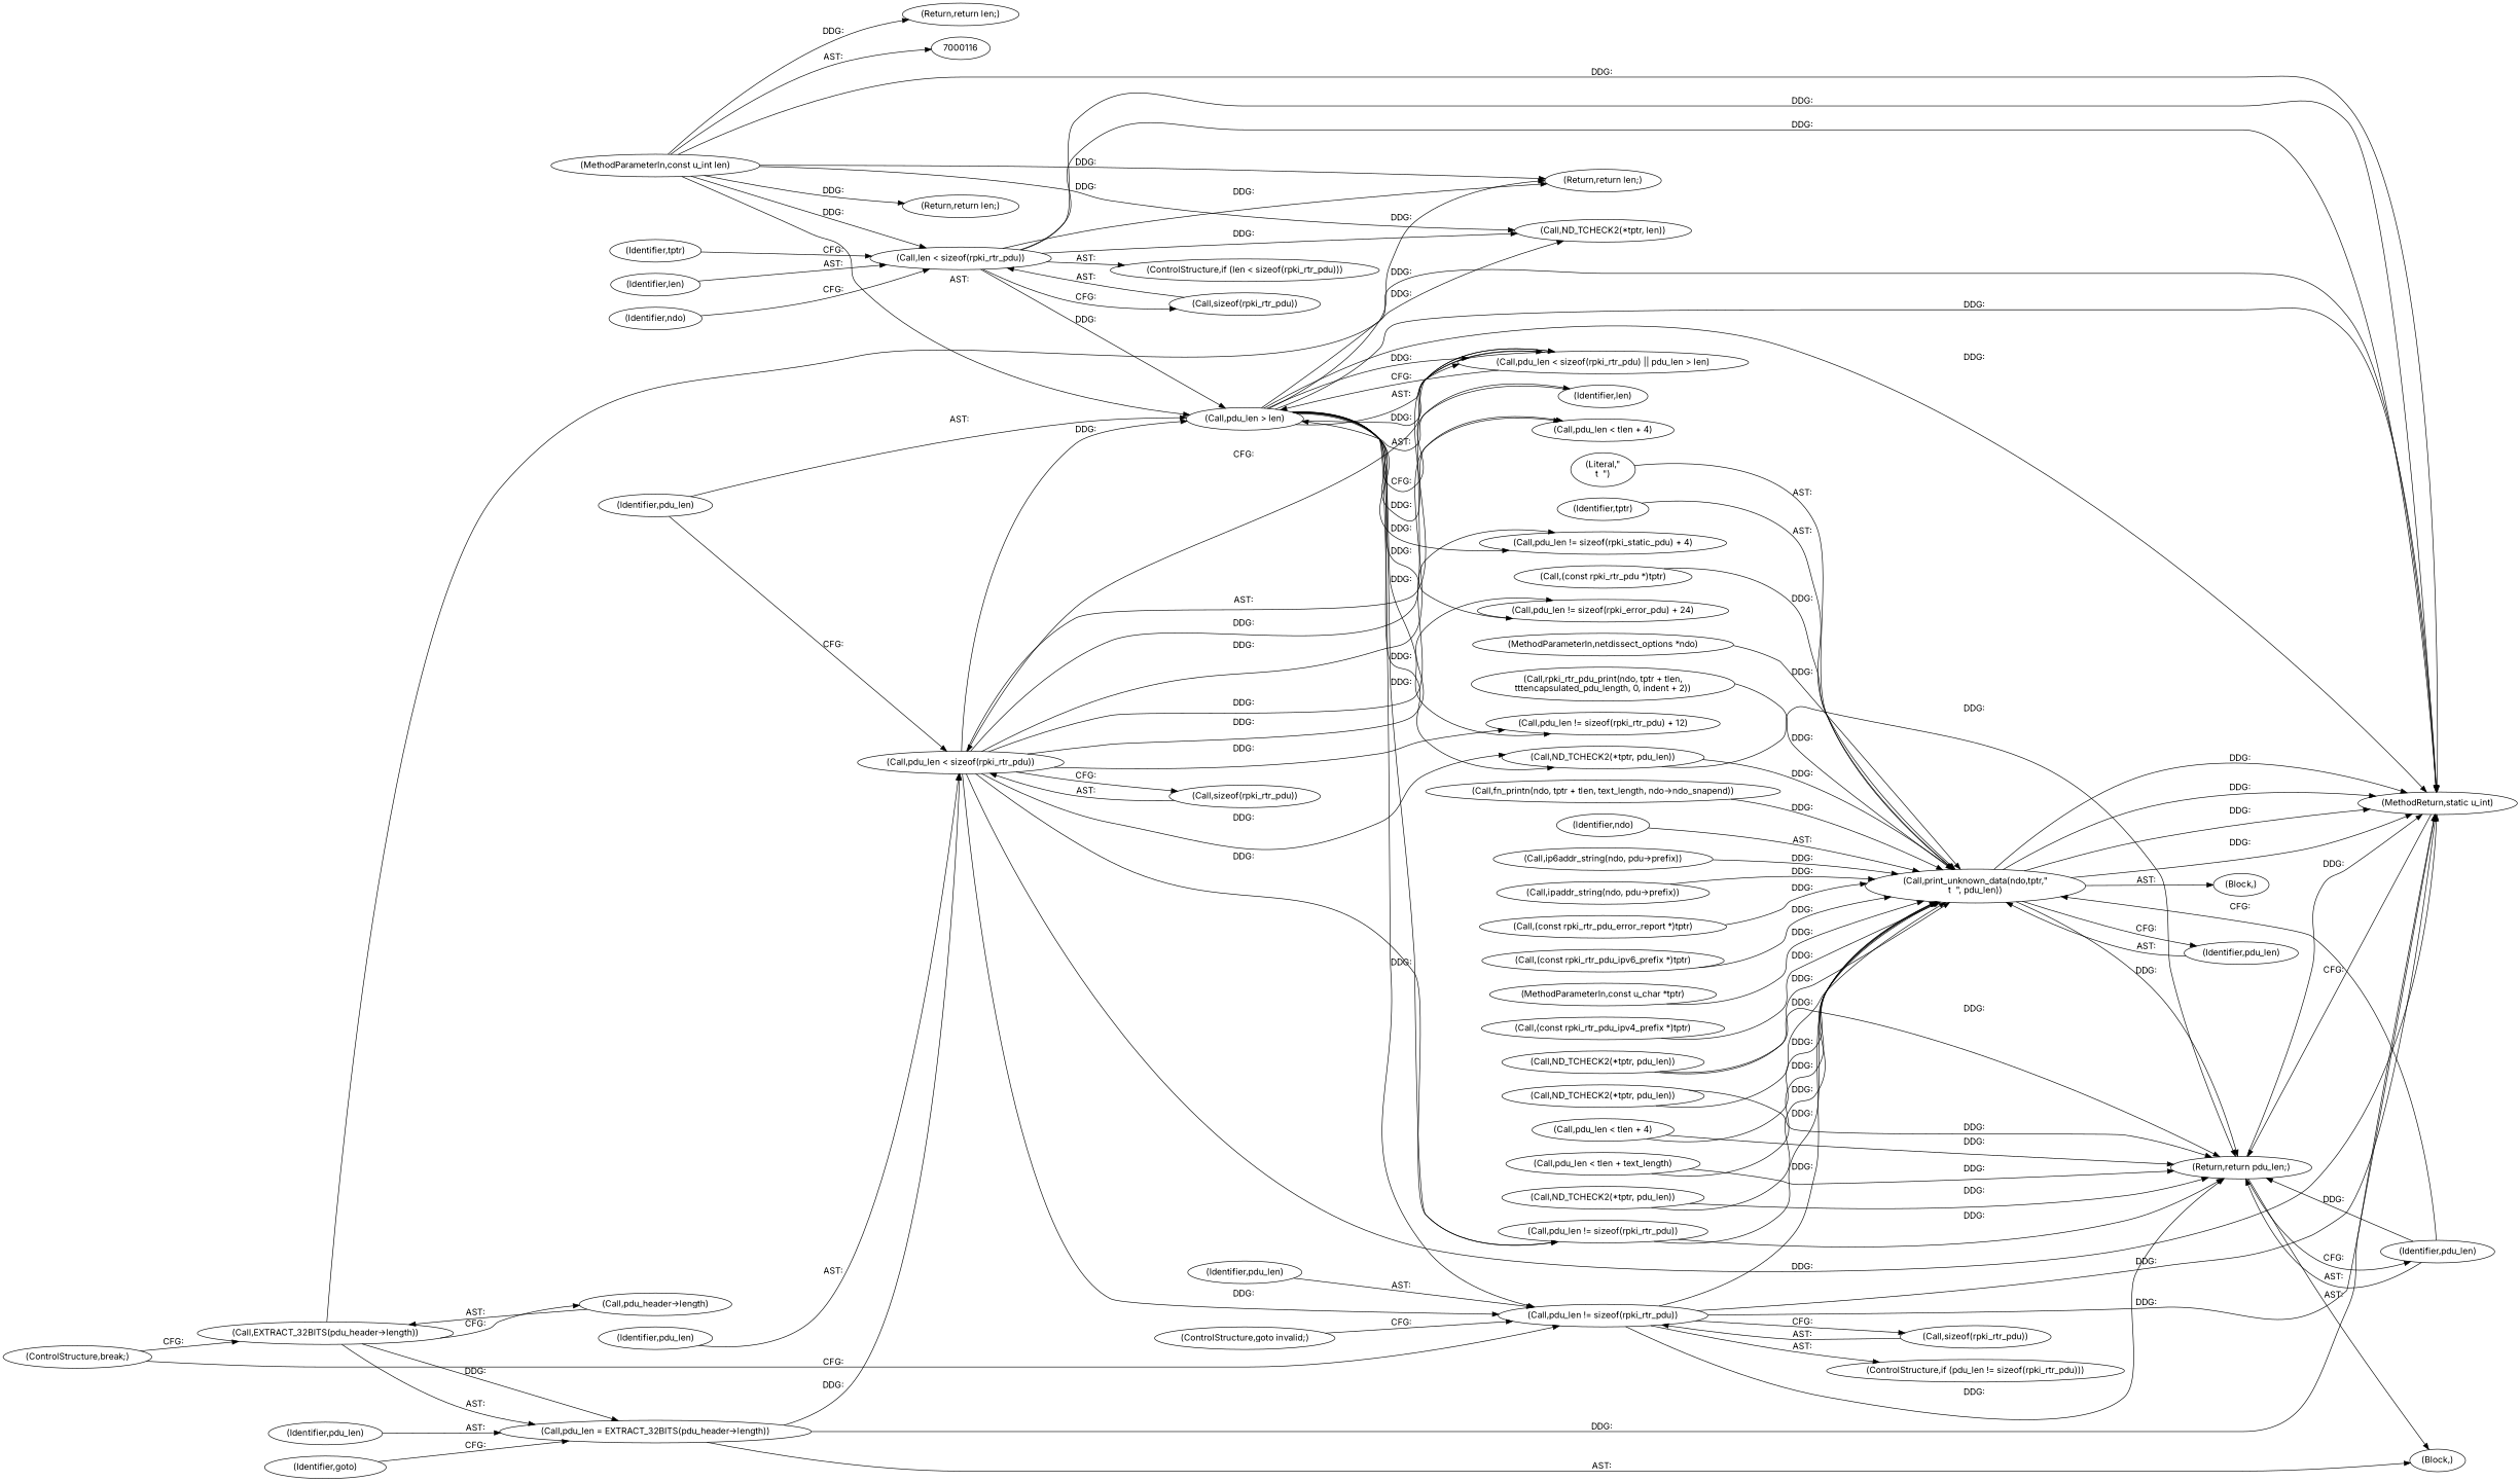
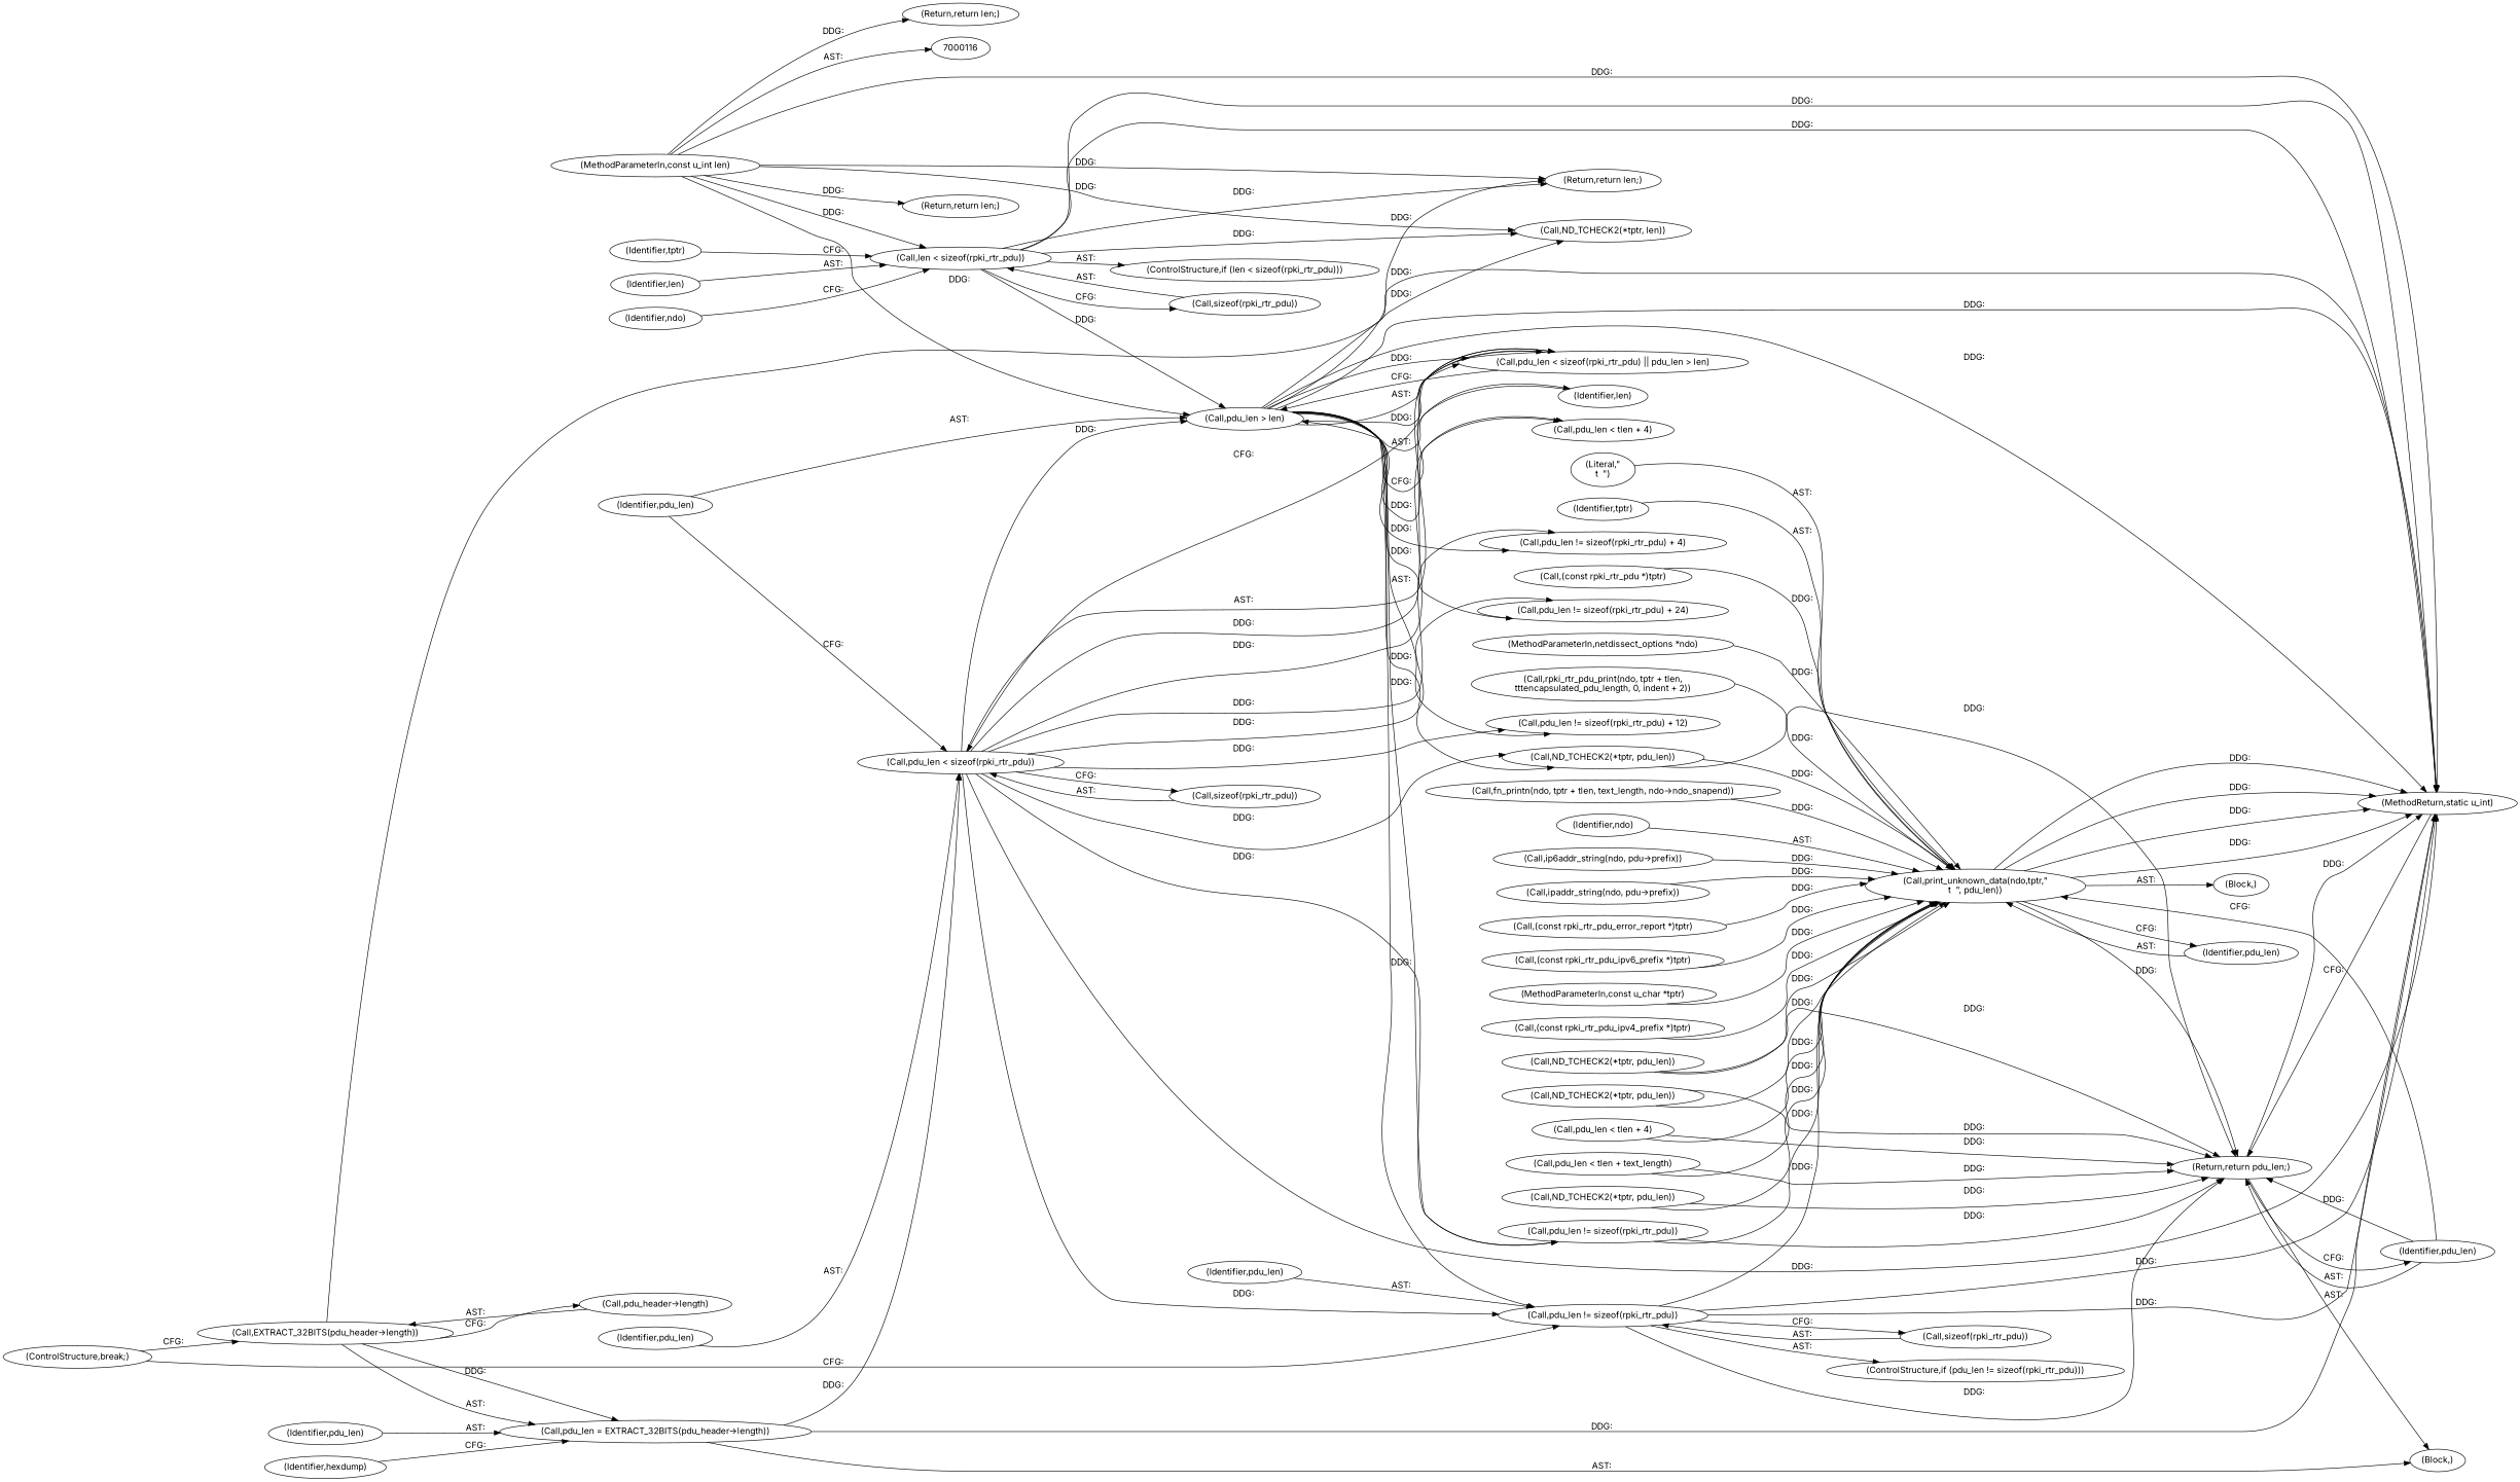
  digraph {
    fontname=Inter
    rankdir=LR
    node [fontname=Inter]
    edge [fontname=Inter]
    n1 [label="(Call,pdu_len != sizeof(rpki_rtr_pdu))"]
    n2 [label="(Call,print_unknown_data(ndo,tptr,\"\n\t  \", pdu_len))"]
    n3 [label="(Return,return pdu_len;)"]
    n4 [label="(MethodReturn,static u_int)"]
    n5 [label="(Call,sizeof(rpki_rtr_pdu))"]
    n6 [label="(ControlStructure,if (pdu_len != sizeof(rpki_rtr_pdu)))"]
    n7 [label="(Identifier,pdu_len)"]
    n8 [label="(Block,)"]
    n9 [label="(Block,)"]
    n10 [label="(Identifier,pdu_len)"]
    n11 [label="(Call,pdu_len < sizeof(rpki_rtr_pdu))"]
    n12 [label="(Call,pdu_len > len)"]
    n13 [label="(Call,pdu_len != sizeof(rpki_rtr_pdu))"]
    n14 [label="(Call,pdu_len < sizeof(rpki_rtr_pdu) || pdu_len > len)"]
    n15 [label="(Call,sizeof(rpki_rtr_pdu))"]
    n16 [label="(Call,pdu_len < tlen + 4)"]
    n17 [label="(Call,ND_TCHECK2(*tptr, pdu_len))"]
-   n18 [label="(Call,pdu_len != sizeof(rpki_static_pdu) + 4)"]
-   n19 [label="(Call,pdu_len != sizeof(rpki_error_pdu) + 24)"]
+   n18 [label="(Call,pdu_len != sizeof(rpki_rtr_pdu) + 4)"]
+   n19 [label="(Call,pdu_len != sizeof(rpki_rtr_pdu) + 24)"]
    n20 [label="(Call,pdu_len != sizeof(rpki_rtr_pdu) + 12)"]
    n21 [label="(Return,return len;)"]
    n22 [label="(Identifier,len)"]
    n23 [label="(Call,ND_TCHECK2(*tptr, len))"]
    n24 [label="(Call,pdu_len = EXTRACT_32BITS(pdu_header->length))"]
    n25 [label="(Call,EXTRACT_32BITS(pdu_header->length))"]
    n26 [label="(Call,pdu_header->length)"]
    n27 [label="(Call,len < sizeof(rpki_rtr_pdu))"]
    n28 [label="(ControlStructure,if (len < sizeof(rpki_rtr_pdu)))"]
    n29 [label="(Call,sizeof(rpki_rtr_pdu))"]
    n30 [label="(MethodParameterIn,const u_int len)"]
    n31 [label="(Return,return len;)"]
    n32 [label="(Return,return len;)"]
    n33 [label=7000116]
    n34 [label="(Call,(const rpki_rtr_pdu *)tptr)"]
    n35 [label="(ControlStructure,break;)"]
    n36 [label="(Identifier,pdu_len)"]
    n37 [label="(Identifier,tptr)"]
    n38 [label="(MethodParameterIn,netdissect_options *ndo)"]
    n39 [label="(Call,ND_TCHECK2(*tptr, pdu_len))"]
    n40 [label="(Call,rpki_rtr_pdu_print(ndo, tptr + tlen,\n\t\t\tencapsulated_pdu_length, 0, indent + 2))"]
    n41 [label="(Call,fn_printn(ndo, tptr + tlen, text_length, ndo->ndo_snapend))"]
    n42 [label="(Identifier,ndo)"]
    n43 [label="(Call,ND_TCHECK2(*tptr, pdu_len))"]
    n44 [label="(Call,pdu_len < tlen + 4)"]
    n45 [label="(Call,ip6addr_string(ndo, pdu->prefix))"]
    n46 [label="(Call,ipaddr_string(ndo, pdu->prefix))"]
-   n47 [label="(ControlStructure,goto invalid;)"]
    n48 [label="(Call,pdu_len < tlen + text_length)"]
    n49 [label="(Identifier,pdu_len)"]
    n50 [label="(Call,(const rpki_rtr_pdu_error_report *)tptr)"]
    n51 [label="(Identifier,len)"]
    n52 [label="(Call,(const rpki_rtr_pdu_ipv6_prefix *)tptr)"]
    n53 [label="(Identifier,pdu_len)"]
    n54 [label="(Identifier,pdu_len)"]
    n55 [label="(MethodParameterIn,const u_char *tptr)"]
    n56 [label="(Call,(const rpki_rtr_pdu_ipv4_prefix *)tptr)"]
    n57 [label="(Identifier,ndo)"]
    n58 [label="(Literal,\"\n\t  \")"]
    n59 [label="(Call,ND_TCHECK2(*tptr, pdu_len))"]
    n60 [label="(Identifier,tptr)"]
-   n61 [label="(Identifier,goto)"]
+   n61 [label="(Identifier,hexdump)"]
    n1 -> n2 [label="DDG: "]
    n1 -> n3 [label="DDG: "]
    n1 -> n4 [label="DDG: "]
    n1 -> n4 [label="DDG: "]
    n1 -> n5 [label="CFG: "]
    n1 -> n6 [label="AST: "]
    n2 -> n3 [label="DDG: "]
    n2 -> n4 [label="DDG: "]
    n2 -> n4 [label="DDG: "]
    n2 -> n4 [label="DDG: "]
    n2 -> n4 [label="DDG: "]
    n2 -> n7 [label="CFG: "]
    n2 -> n8 [label="AST: "]
    n3 -> n4 [label="DDG: "]
    n3 -> n9 [label="AST: "]
    n3 -> n10 [label="CFG: "]
    n4 -> n3 [label="CFG: "]
    n5 -> n1 [label="AST: "]
    n7 -> n2 [label="AST: "]
    n10 -> n2 [label="CFG: "]
    n10 -> n3 [label="AST: "]
    n10 -> n3 [label="DDG: "]
    n11 -> n1 [label="DDG: "]
    n11 -> n4 [label="DDG: "]
    n11 -> n12 [label="DDG: "]
    n11 -> n13 [label="DDG: "]
    n11 -> n14 [label="AST: "]
    n11 -> n14 [label="DDG: "]
    n11 -> n15 [label="CFG: "]
    n11 -> n16 [label="DDG: "]
    n11 -> n17 [label="DDG: "]
    n11 -> n18 [label="DDG: "]
    n11 -> n19 [label="DDG: "]
    n11 -> n20 [label="DDG: "]
    n12 -> n1 [label="DDG: "]
    n12 -> n4 [label="DDG: "]
    n12 -> n4 [label="DDG: "]
    n12 -> n13 [label="DDG: "]
    n12 -> n14 [label="AST: "]
    n12 -> n14 [label="DDG: "]
    n12 -> n14 [label="DDG: "]
    n12 -> n16 [label="DDG: "]
    n12 -> n17 [label="DDG: "]
    n12 -> n18 [label="DDG: "]
    n12 -> n19 [label="DDG: "]
-   n12 -> n20 [label="DDG: "]
+   n12 -> n20 [label="AST: "]
    n12 -> n21 [label="DDG: "]
    n12 -> n22 [label="CFG: "]
    n12 -> n23 [label="DDG: "]
    n13 -> n2 [label="DDG: "]
    n13 -> n3 [label="DDG: "]
    n14 -> n11 [label="CFG: "]
    n14 -> n12 [label="CFG: "]
    n15 -> n11 [label="AST: "]
    n17 -> n2 [label="DDG: "]
    n17 -> n3 [label="DDG: "]
    n22 -> n12 [label="AST: "]
    n24 -> n4 [label="DDG: "]
    n24 -> n9 [label="AST: "]
    n24 -> n11 [label="DDG: "]
    n25 -> n4 [label="DDG: "]
    n25 -> n24 [label="AST: "]
    n25 -> n24 [label="DDG: "]
    n25 -> n26 [label="CFG: "]
    n26 -> n25 [label="AST: "]
    n27 -> n4 [label="DDG: "]
    n27 -> n4 [label="DDG: "]
    n27 -> n12 [label="DDG: "]
    n27 -> n21 [label="DDG: "]
    n27 -> n23 [label="DDG: "]
    n27 -> n28 [label="AST: "]
    n27 -> n29 [label="CFG: "]
    n29 -> n27 [label="AST: "]
    n30 -> n4 [label="DDG: "]
-   n30 -> n12 [label="AST: "]
+   n30 -> n12 [label="DDG: "]
    n30 -> n21 [label="DDG: "]
    n30 -> n23 [label="DDG: "]
    n30 -> n27 [label="DDG: "]
    n30 -> n31 [label="DDG: "]
    n30 -> n32 [label="DDG: "]
    n30 -> n33 [label="AST: "]
    n34 -> n2 [label="DDG: "]
    n35 -> n1 [label="CFG: "]
    n35 -> n25 [label="CFG: "]
    n36 -> n11 [label="AST: "]
    n37 -> n27 [label="CFG: "]
    n38 -> n2 [label="DDG: "]
    n39 -> n2 [label="DDG: "]
    n39 -> n3 [label="DDG: "]
    n40 -> n2 [label="DDG: "]
    n41 -> n2 [label="DDG: "]
    n42 -> n2 [label="AST: "]
    n43 -> n2 [label="DDG: "]
    n43 -> n3 [label="DDG: "]
    n44 -> n2 [label="DDG: "]
    n44 -> n3 [label="DDG: "]
    n45 -> n2 [label="DDG: "]
    n46 -> n2 [label="DDG: "]
-   n47 -> n1 [label="CFG: "]
    n48 -> n2 [label="DDG: "]
    n48 -> n3 [label="DDG: "]
    n49 -> n24 [label="AST: "]
    n50 -> n2 [label="DDG: "]
    n51 -> n27 [label="AST: "]
    n52 -> n2 [label="DDG: "]
    n53 -> n1 [label="AST: "]
    n54 -> n11 [label="CFG: "]
    n54 -> n12 [label="AST: "]
    n55 -> n2 [label="DDG: "]
    n56 -> n2 [label="DDG: "]
    n57 -> n27 [label="CFG: "]
    n58 -> n2 [label="AST: "]
    n59 -> n2 [label="DDG: "]
    n59 -> n3 [label="DDG: "]
    n60 -> n2 [label="AST: "]
    n61 -> n24 [label="CFG: "]
  }
